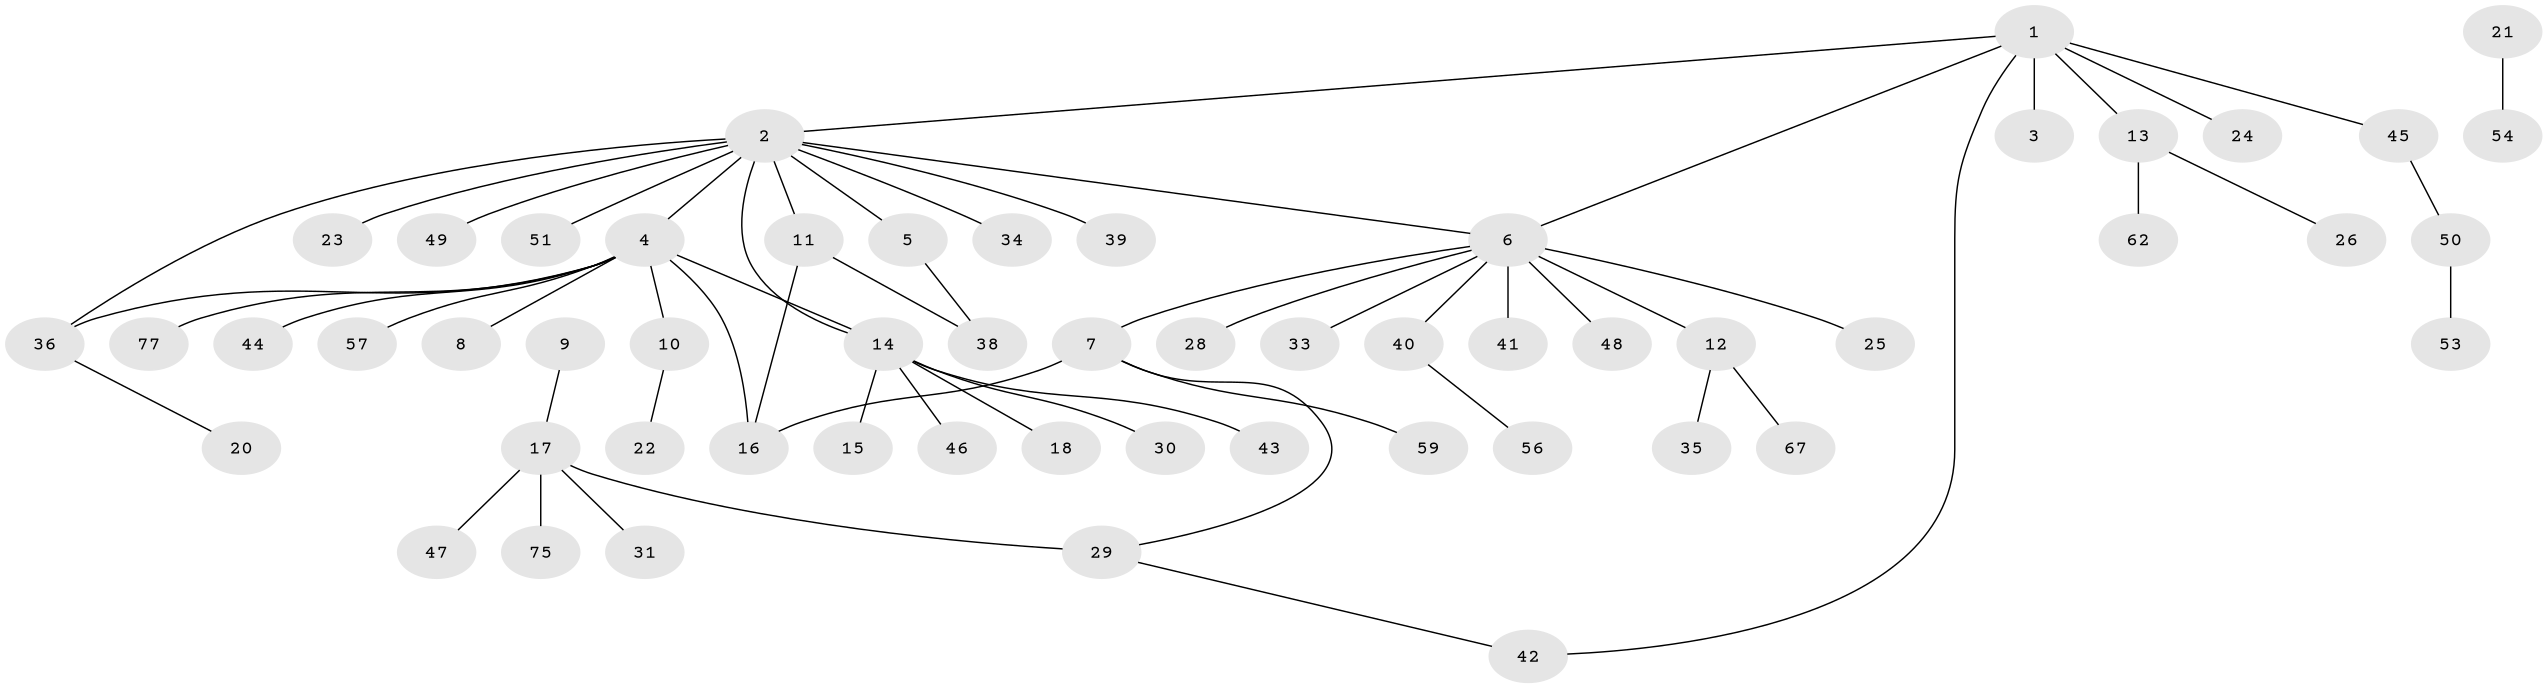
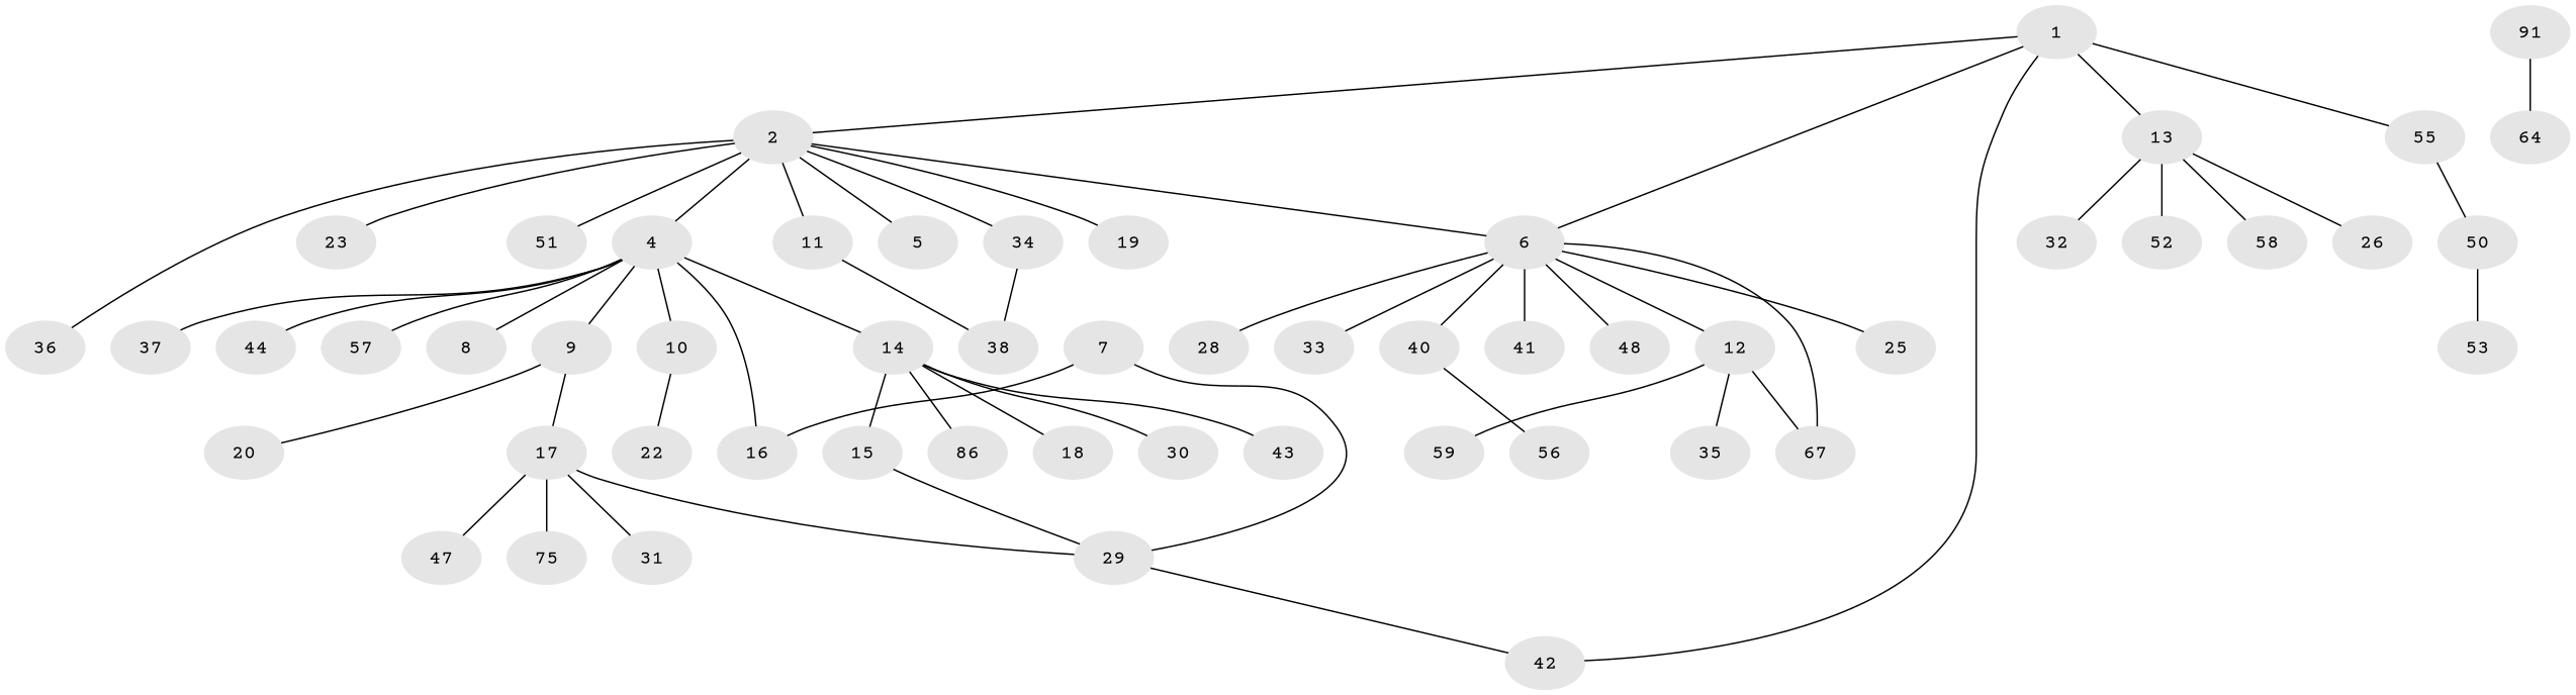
  graph {
    fontname="Courier Prime"
    node [color=gray90 fontname="Courier Prime" style=filled]
    edge [fontname="Courier Prime"]
    1
    2
-   3
    6
    13
-   24
    42
-   45
+   45 [label=55]
    4
    5
    11
    14
-   19 [label=39]
+   19
    23
    34
    36
-   49
    51
    7
    12
    25
    28
    33
    40
    41
    48
    26
-   52 [label=62]
-   21
-   54
+   32
+   52
+   58
+   21 [label=91]
+   54 [label=64]
    50
    8
    9
    10
    16
-   37 [label=77]
+   37
    44
    57
    38
    15
    18
    30
    43
-   46
+   46 [label=86]
    17
    20
    22
    29
    n51 [label=67]
    35
    59
    56
    31
    47
    n57 [label=75]
    53
    1 -- 2
-   1 -- 3
    1 -- 6
    1 -- 13
-   1 -- 24
    1 -- 42
    1 -- 45
    2 -- 6
    2 -- 4
    2 -- 5
    2 -- 11
-   2 -- 14
    2 -- 19
    2 -- 23
    2 -- 34
    2 -- 36
-   2 -- 49
    2 -- 51
-   6 -- 7
+   6 -- n51
    6 -- 12
    6 -- 25
    6 -- 28
    6 -- 33
    6 -- 40
    6 -- 41
    6 -- 48
    13 -- 26
+   13 -- 32
    13 -- 52
+   13 -- 58
    45 -- 50
    4 -- 14
    4 -- 8
-   4 -- 36
+   4 -- 9
    4 -- 10
    4 -- 16
    4 -- 37
    4 -- 44
    4 -- 57
-   11 -- 16
    11 -- 38
    14 -- 15
    14 -- 18
    14 -- 30
    14 -- 43
    14 -- 46
-   5 -- 38
+   34 -- 38
    7 -- 16
    7 -- 29
    12 -- n51
    12 -- 35
-   7 -- 59
+   12 -- 59
    40 -- 56
    21 -- 54
    50 -- 53
    9 -- 17
-   36 -- 20
+   9 -- 20
    10 -- 22
+   15 -- 29
    17 -- 29
    17 -- 31
    17 -- 47
    17 -- n57
    29 -- 42
  }
